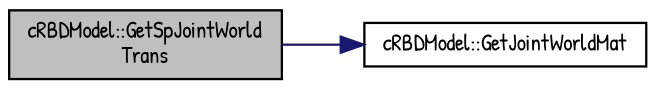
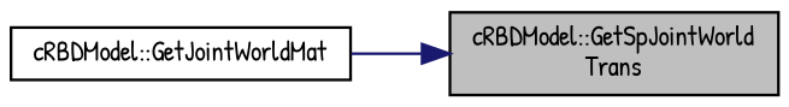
  digraph {
    rankdir=RL
    fontname="Patrick Hand"
    node [color=black fontname="Patrick Hand" fontsize=10 shape=record style=filled]
    n1 [fillcolor=grey75 fontcolor=black height=0.2 label="cRBDModel::GetSpJointWorld\lTrans" width=0.4]
    n2 [fillcolor=white height=0.2 label="cRBDModel::GetJointWorldMat" width=0.4]
-   n2 -> n1 [color=midnightblue dir=back fontname="Patrick Hand" fontsize=10 labelfontname=Helvetica labelfontsize=10 style=solid]
+   n1 -> n2 [color=midnightblue dir=back fontname="Patrick Hand" fontsize=10 labelfontname=Helvetica labelfontsize=10 style=solid]
  }
